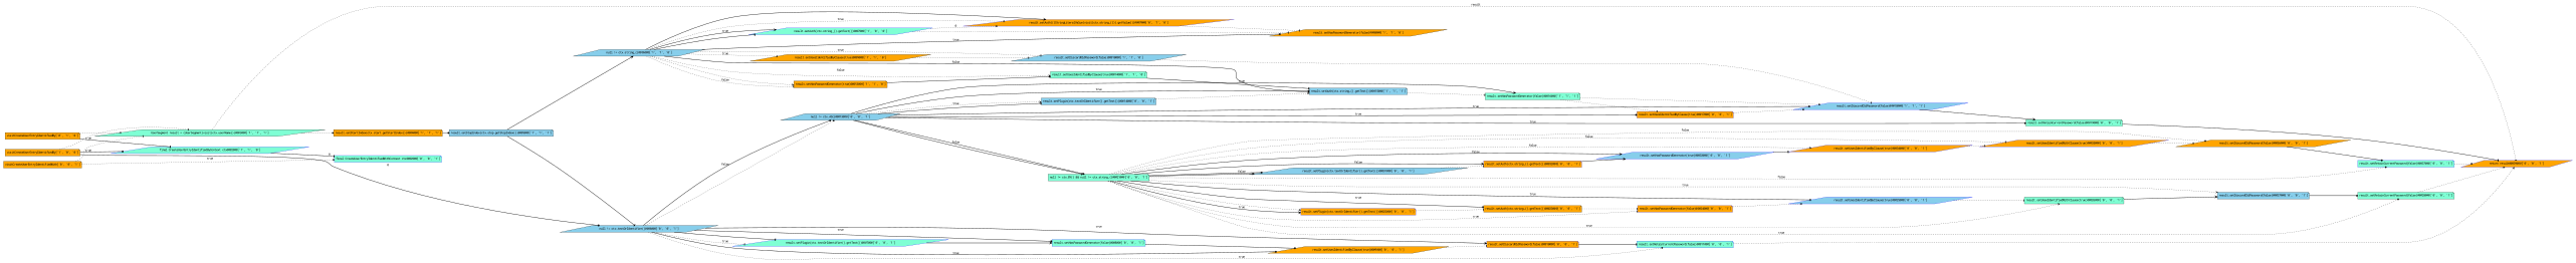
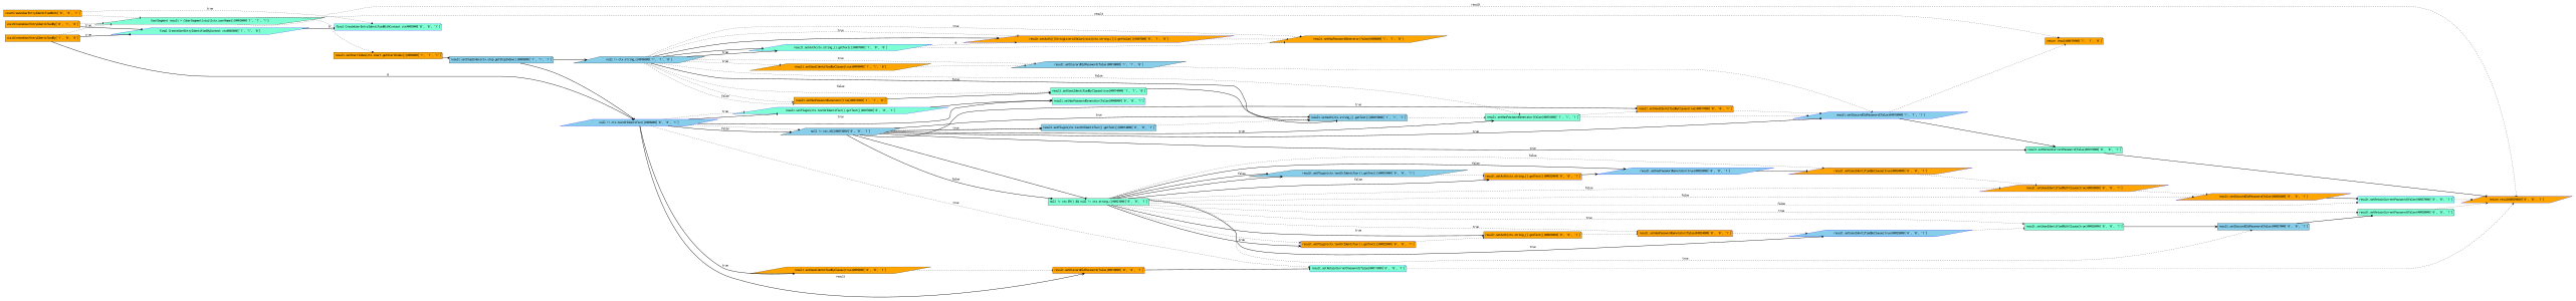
  digraph {
    fontname="Roboto Mono"
    rankdir=LR
    node [color=black fillcolor=orange fontname="Roboto Mono" shape=note style=filled]
    edge [arrowhead=tee fontname="Roboto Mono" style=dashed]
    n1 [color=blue fillcolor=skyblue label="result.setUsesIdentifiedByClause(true)@@@25@@@['0', '0', '1']" shape=parallelogram]
    n2 [fillcolor=aquamarine label="result.setUsesIdentifiedWithClause(true)@@@26@@@['0', '0', '1']"]
    n3 [fillcolor=skyblue label="result.setDiscardOldPassword(false)@@@27@@@['0', '0', '1']"]
    n4 [label="result.setHasPasswordGenerator(false)@@@8@@@['1', '1', '0']" shape=parallelogram]
    n5 [label="result.setUsesIdentifiedByClause(true)@@@9@@@['1', '1', '0']" shape=parallelogram]
    n6 [fillcolor=skyblue label="result.setDiscardOldPassword(false)@@@10@@@['1', '1', '0']" shape=parallelogram]
    n7 [fillcolor=skyblue label="result.setPlugin(ctx.textOrIdentifier().getText())@@@31@@@['0', '0', '1']" shape=parallelogram]
    n8 [color=blue label="result.setAuth(ctx.string_().getText())@@@32@@@['0', '0', '1']"]
    n9 [color=blue fillcolor=skyblue label="result.setHasPasswordGenerator(true)@@@33@@@['0', '0', '1']" shape=parallelogram]
    n10 [color=blue label="return result@@@39@@@['0', '0', '1']" shape=parallelogram]
    n11 [color=blue fillcolor=aquamarine label="result.setRetainCurrentPassword(false)@@@11@@@['0', '0', '1']"]
    n12 [color=blue fillcolor=aquamarine label="final CreateUserEntryIdentifiedWithContext ctx@@@2@@@['0', '0', '1']"]
-   n13 [fillcolor=skyblue label="null != ctx.textOrIdentifier()@@@6@@@['0', '0', '1']" shape=parallelogram]
+   n13 [color=blue fillcolor=skyblue label="null != ctx.textOrIdentifier()@@@6@@@['0', '0', '1']" shape=parallelogram]
    n14 [color=blue label="result.setDiscardOldPassword(false)@@@10@@@['0', '0', '1']"]
    n15 [color=blue fillcolor=aquamarine label="result.setHasPasswordGenerator(false)@@@8@@@['0', '0', '1']"]
    n16 [color=blue fillcolor=aquamarine label="result.setPlugin(ctx.textOrIdentifier().getText())@@@7@@@['0', '0', '1']" shape=parallelogram]
    n17 [fillcolor=skyblue label="null != ctx.AS()@@@13@@@['0', '0', '1']" shape=parallelogram]
    n18 [label="result.setUsesIdentifiedByClause(true)@@@9@@@['0', '0', '1']" shape=parallelogram]
    n19 [fillcolor=aquamarine label="result.setRetainCurrentPassword(false)@@@19@@@['0', '0', '1']"]
    n20 [fillcolor=aquamarine label="result.setHasPasswordGenerator(false)@@@16@@@['1', '1', '1']"]
    n21 [color=blue fillcolor=skyblue label="result.setDiscardOldPassword(false)@@@18@@@['1', '1', '1']" shape=parallelogram]
    n22 [color=blue label="result.setUsesIdentifiedByClause(true)@@@17@@@['0', '0', '1']"]
    n23 [fillcolor=skyblue label="result.setAuth(ctx.string_().getText())@@@15@@@['1', '1', '1']"]
    n24 [fillcolor=skyblue label="result.setPlugin(ctx.textOrIdentifier().getText())@@@14@@@['0', '0', '1']"]
    n25 [fillcolor=aquamarine label="null != ctx.BY() && null != ctx.string_()@@@21@@@['0', '0', '1']"]
    n26 [label="visitCreateUserEntryIdentifiedBy['1', '0', '0']"]
    n27 [fillcolor=aquamarine label="UserSegment result = (UserSegment)visit(ctx.userName())@@@3@@@['1', '1', '1']" shape=parallelogram]
    n28 [color=blue fillcolor=aquamarine label="final CreateUserEntryIdentifiedByContext ctx@@@2@@@['1', '1', '0']" shape=parallelogram]
+   n29 [label="return result@@@19@@@['1', '1', '0']"]
    n30 [label="result.setStartIndex(ctx.start.getStartIndex())@@@4@@@['1', '1', '1']"]
    n31 [fillcolor=aquamarine label="result.setRetainCurrentPassword(false)@@@28@@@['0', '0', '1']"]
    n32 [color=blue label="result.setPlugin(ctx.textOrIdentifier().getText())@@@22@@@['0', '0', '1']"]
    n33 [label="result.setAuth(ctx.string_().getText())@@@23@@@['0', '0', '1']"]
    n34 [color=blue label="result.setHasPasswordGenerator(false)@@@24@@@['0', '0', '1']"]
    n35 [label="visitCreateUserEntryIdentifiedBy['0', '1', '0']"]
    n36 [label="visitCreateUserEntryIdentifiedWith['0', '0', '1']"]
    n37 [fillcolor=skyblue label="result.setStopIndex(ctx.stop.getStopIndex())@@@5@@@['1', '1', '1']"]
-   n38 [label="result.setDiscardOldPassword(false)@@@36@@@['0', '0', '1']" shape=parallelogram]
+   n38 [color=blue label="result.setDiscardOldPassword(false)@@@36@@@['0', '0', '1']" shape=parallelogram]
    n39 [color=blue fillcolor=aquamarine label="result.setRetainCurrentPassword(false)@@@37@@@['0', '0', '1']"]
    n40 [fillcolor=skyblue label="null != ctx.string_()@@@6@@@['1', '1', '0']" shape=parallelogram]
    n41 [label="result.setHasPasswordGenerator(true)@@@13@@@['1', '1', '0']"]
    n42 [color=blue label="result.setAuth(((StringLiteralValue)visit(ctx.string_())).getValue())@@@7@@@['0', '1', '0']" shape=parallelogram]
    n43 [color=blue fillcolor=aquamarine label="result.setAuth(ctx.string_().getText())@@@7@@@['1', '0', '0']" shape=parallelogram]
    n44 [fillcolor=aquamarine label="result.setUsesIdentifiedByClause(true)@@@14@@@['1', '1', '0']"]
    n45 [color=blue label="result.setUsesIdentifiedWithClause(true)@@@35@@@['0', '0', '1']" shape=parallelogram]
    n46 [color=blue label="result.setUsesIdentifiedByClause(true)@@@34@@@['0', '0', '1']" shape=parallelogram]
    n1 -> n2
    n2 -> n3 [arrowhead=vee style=bold]
    n3 -> n31 [arrowhead=dot style=bold]
    n5 -> n6
    n6 -> n21
    n7 -> n8
    n8 -> n9 [arrowhead=vee style=bold]
    n9 -> n46 [style=bold]
    n11 -> n10 [arrowhead=vee]
    n13 -> n11 [arrowhead=dot label=true]
-   n13 -> n14 [arrowhead=vee label=true style=bold]
+   n13 -> n14 [arrowhead=vee label=result style=bold]
    n13 -> n15 [arrowhead=dot label=true style=bold]
    n13 -> n16 [label=true]
    n13 -> n16 [style=bold]
    n13 -> n17 [arrowhead=dot label=false style=bold]
    n13 -> n17 [arrowhead=dot]
    n13 -> n18 [arrowhead=dot label=true style=bold]
    n14 -> n11 [style=bold]
-   n15 -> n18 [arrowhead=dot style=bold]
    n16 -> n15 [arrowhead=vee style=bold]
    n17 -> n19 [arrowhead=dot label=true style=bold]
    n17 -> n20 [arrowhead=vee label=true style=bold]
    n17 -> n21 [arrowhead=dot label=true style=bold]
    n17 -> n22 [arrowhead=dot label=true style=bold]
    n17 -> n23 [arrowhead=dot label=true style=bold]
    n17 -> n24 [style=bold]
    n17 -> n24 [arrowhead=vee label=true]
    n17 -> n25 [arrowhead=dot label=false style=bold]
    n17 -> n25 [style=bold]
    n18 -> n14
    n19 -> n10 [style=bold]
    n20 -> n21 [arrowhead=dot]
    n20 -> n22
    n21 -> n19 [arrowhead=vee style=bold]
+   n21 -> n29
    n22 -> n21 [arrowhead=dot]
    n23 -> n20
    n24 -> n23 [arrowhead=vee]
    n25 -> n1 [label=true style=bold]
    n25 -> n2 [arrowhead=vee label=true]
    n25 -> n3 [arrowhead=vee label=true]
    n25 -> n7 [arrowhead=dot label=false style=bold]
    n25 -> n7 [arrowhead=vee style=bold]
    n25 -> n8 [arrowhead=vee label=false style=bold]
    n25 -> n9 [arrowhead=vee label=false style=bold]
    n25 -> n31 [arrowhead=dot label=true]
    n25 -> n32 [arrowhead=vee]
    n25 -> n32 [arrowhead=vee label=true style=bold]
    n25 -> n33 [arrowhead=dot label=true style=bold]
    n25 -> n34 [label=true]
    n25 -> n38 [arrowhead=dot label=false]
    n25 -> n39 [arrowhead=dot label=false]
    n25 -> n45 [label=false]
    n25 -> n46 [arrowhead=vee label=false]
    n26 -> n13 [arrowhead=dot label=0 style=bold]
    n26 -> n27
    n26 -> n28 [arrowhead=dot label=true style=bold]
    n27 -> n10 [label=result]
+   n27 -> n29 [arrowhead=dot label=result]
    n27 -> n30 [arrowhead=dot]
    n28 -> n12 [label=0 style=bold]
    n30 -> n37 [arrowhead=dot style=bold]
    n31 -> n10 [arrowhead=vee]
    n32 -> n33
    n33 -> n34
    n34 -> n1 [arrowhead=vee]
    n35 -> n27
    n35 -> n28 [label=true style=bold]
    n36 -> n12 [arrowhead=dot label=true]
    n36 -> n27
    n37 -> n13 [style=bold]
    n37 -> n40 [arrowhead=vee style=bold]
    n38 -> n39 [arrowhead=dot style=bold]
    n39 -> n10 [arrowhead=dot]
-   n40 -> n4 [arrowhead=dot label=true style=bold]
+   n40 -> n4 [arrowhead=dot label=true]
    n40 -> n5 [label=true]
    n40 -> n6 [label=true]
+   n40 -> n20 [label=false]
    n40 -> n23 [label=false style=bold]
    n40 -> n41 [arrowhead=vee]
    n40 -> n41 [label=false]
    n40 -> n42 [label=true]
    n40 -> n42 [arrowhead=vee style=bold]
    n40 -> n43 [arrowhead=vee label=true style=bold]
    n40 -> n43 [style=bold]
    n40 -> n44 [arrowhead=vee label=false]
    n41 -> n44 [arrowhead=dot style=bold]
    n42 -> n4
    n43 -> n4
    n43 -> n42 [arrowhead=vee label=0]
    n44 -> n23 [style=bold]
    n45 -> n38
    n46 -> n45
  }
